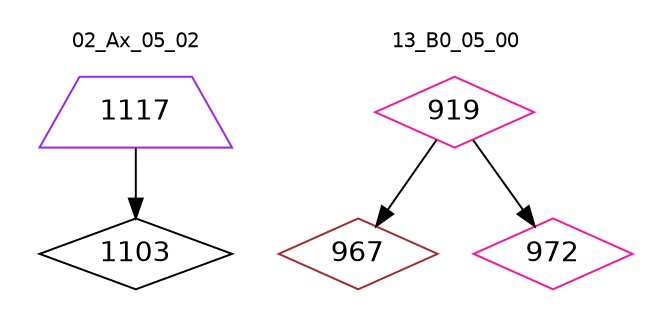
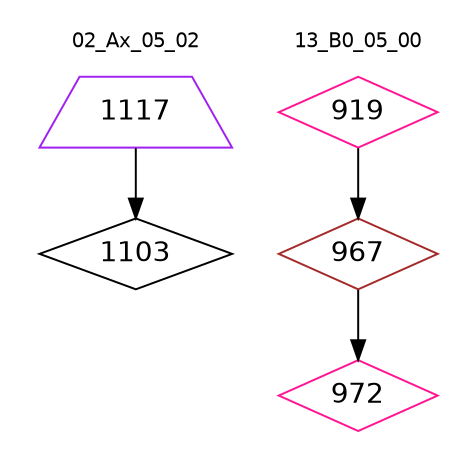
  digraph {
    fontname="DejaVu Sans"
    node [color=deeppink fontname="DejaVu Sans" shape=diamond]
    edge [color=black fontname="DejaVu Sans"]
    n1 [color=purple label=1117 shape=trapezium]
    n2 [color=black label=1103]
    n3 [label=919]
    n4 [color=brown label=967]
    n5 [label=972]
    subgraph cluster_1 {
      color=white
      fontsize=10
      label="02_Ax_05_02"
      n1
      n2
    }
    subgraph cluster_2 {
      color=white
      fontsize=10
      label="13_B0_05_00"
      n3
      n4
      n5
    }
    n1 -> n2
    n3 -> n4
-   n3 -> n5
+   n4 -> n5
  }
